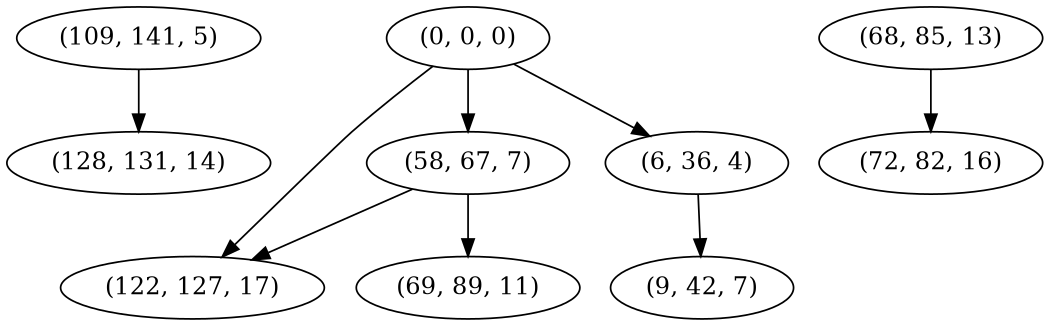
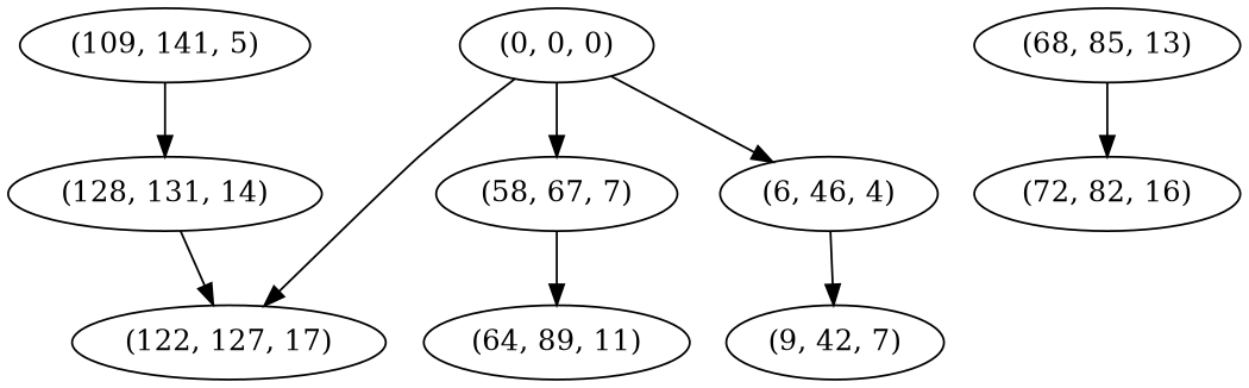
  digraph {
    "(0, 0, 0)"
-   "(6, 46, 4)" [label="(6, 36, 4)"]
+   "(6, 46, 4)"
    n3 [label="(58, 67, 7)"]
    "(122, 127, 17)"
    "(9, 42, 7)"
-   "(64, 89, 11)" [label="(69, 89, 11)"]
+   "(64, 89, 11)"
    n7 [label="(128, 131, 14)"]
    "(109, 141, 5)"
    "(68, 85, 13)"
    "(72, 82, 16)"
    "(0, 0, 0)" -> "(6, 46, 4)"
    "(0, 0, 0)" -> n3
    "(0, 0, 0)" -> "(122, 127, 17)"
    "(6, 46, 4)" -> "(9, 42, 7)"
    n3 -> "(64, 89, 11)"
-   n3 -> "(122, 127, 17)"
+   n7 -> "(122, 127, 17)"
    "(109, 141, 5)" -> n7
    "(68, 85, 13)" -> "(72, 82, 16)"
  }
